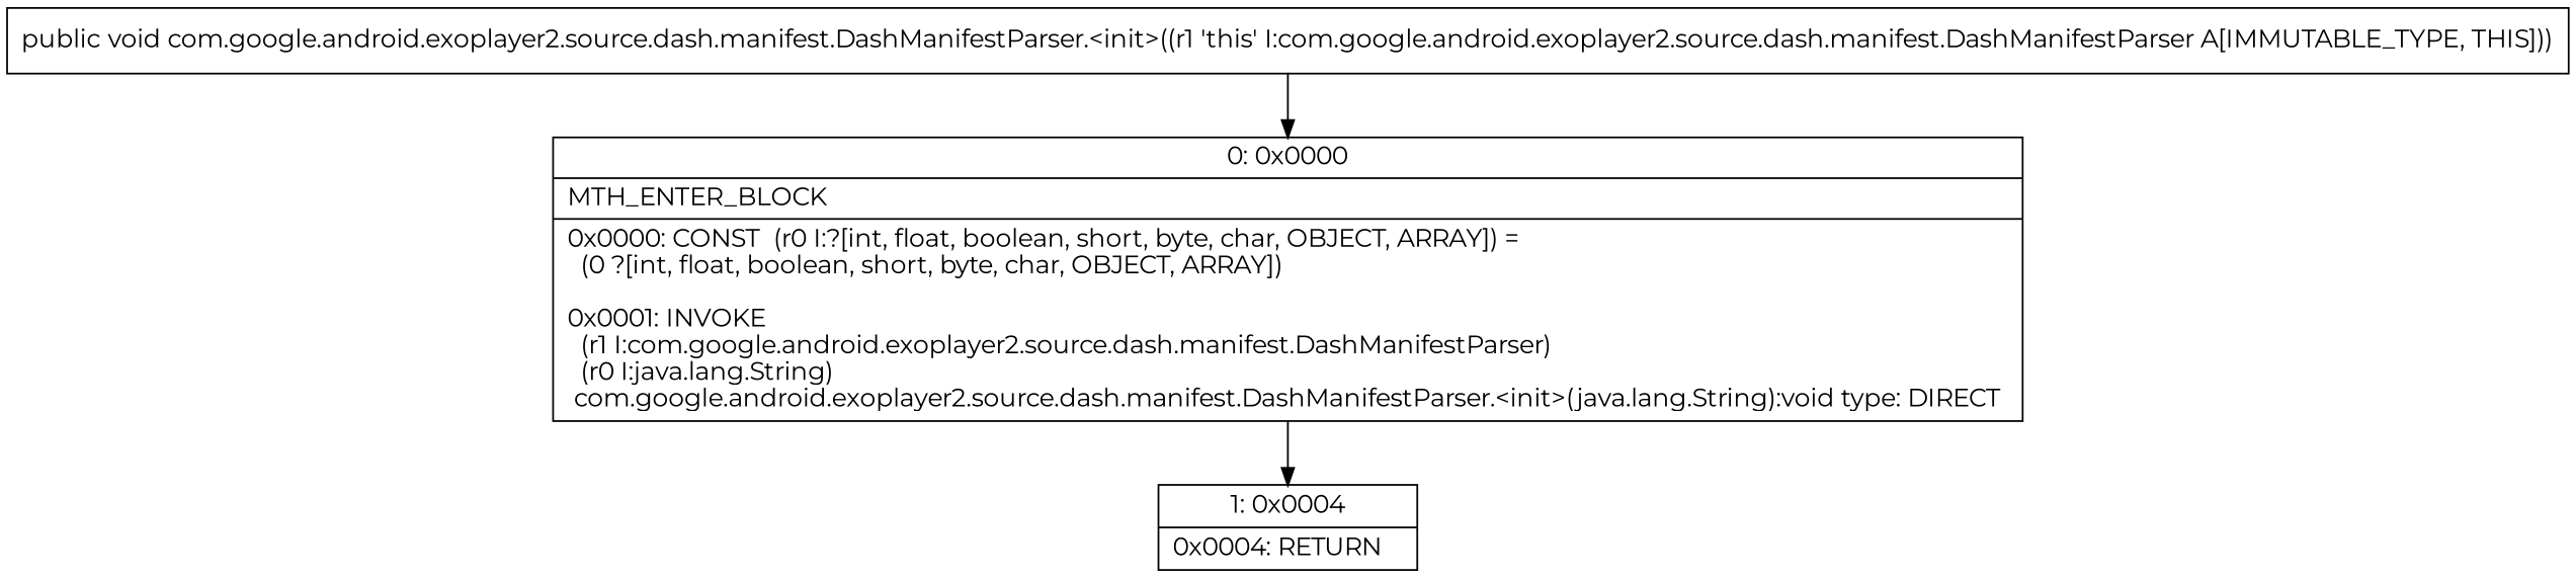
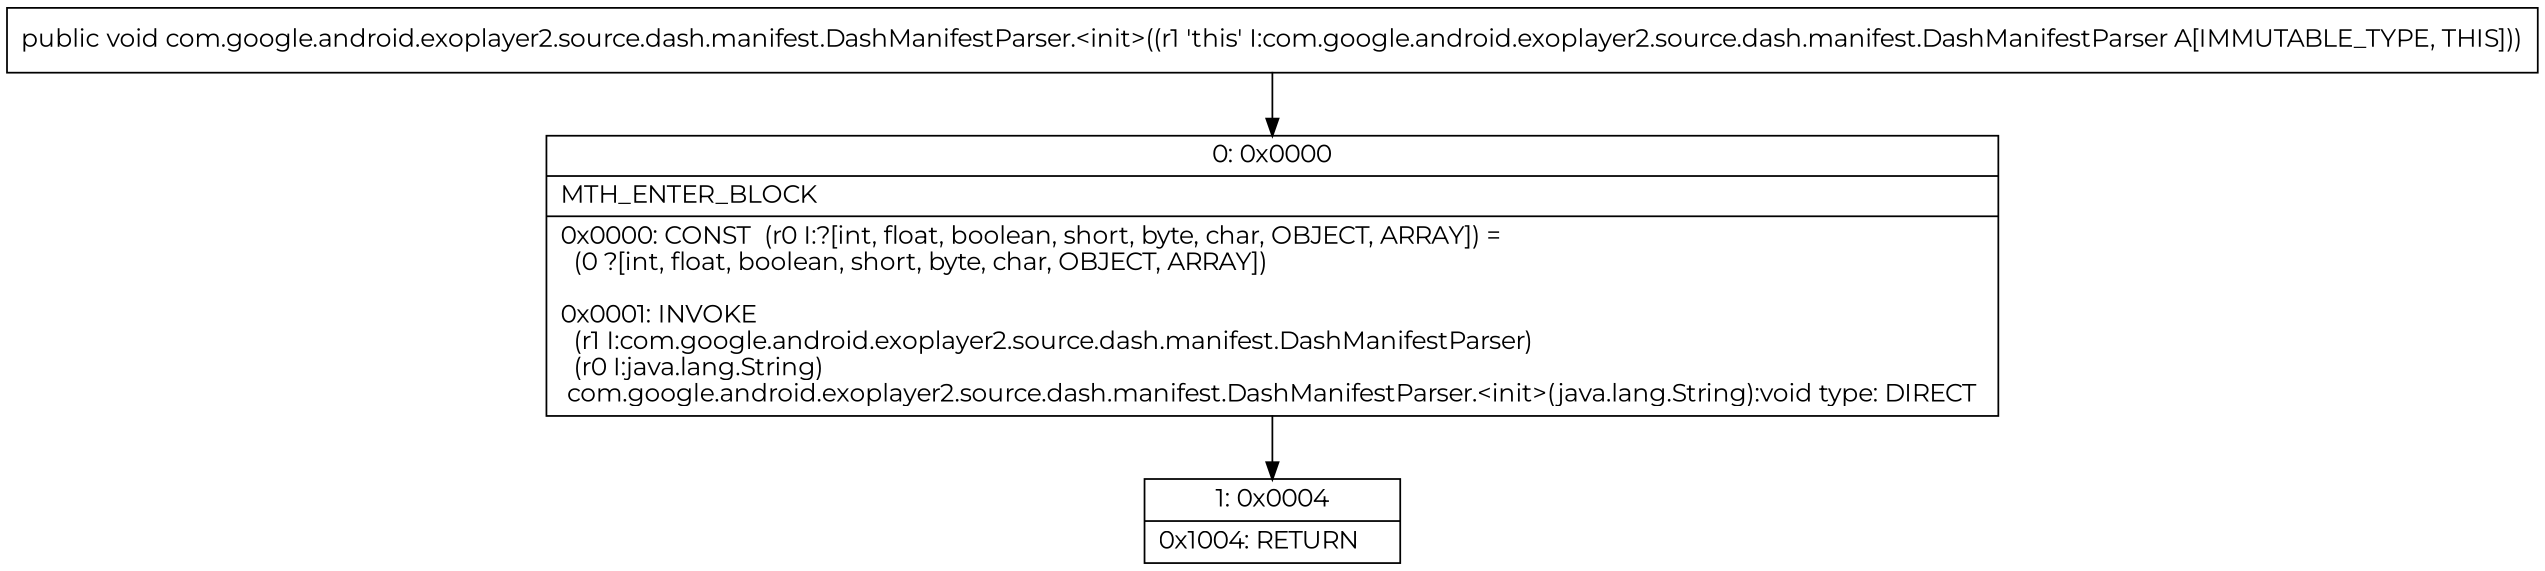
  digraph {
    fontname=Montserrat
    node [shape=record fontname=Montserrat]
    edge [fontname=Montserrat]
    n1 [label="{0\:\ 0x0000|MTH_ENTER_BLOCK\l|0x0000: CONST  (r0 I:?[int, float, boolean, short, byte, char, OBJECT, ARRAY]) = \l  (0 ?[int, float, boolean, short, byte, char, OBJECT, ARRAY])\l \l0x0001: INVOKE  \l  (r1 I:com.google.android.exoplayer2.source.dash.manifest.DashManifestParser)\l  (r0 I:java.lang.String)\l com.google.android.exoplayer2.source.dash.manifest.DashManifestParser.\<init\>(java.lang.String):void type: DIRECT \l}"]
-   n2 [label="{1\:\ 0x0004|0x0004: RETURN   \l}"]
+   n2 [label="{1\:\ 0x0004|0x1004: RETURN   \l}"]
    n3 [label="{public void com.google.android.exoplayer2.source.dash.manifest.DashManifestParser.\<init\>((r1 'this' I:com.google.android.exoplayer2.source.dash.manifest.DashManifestParser A[IMMUTABLE_TYPE, THIS])) }"]
    n1 -> n2
    n3 -> n1
  }
